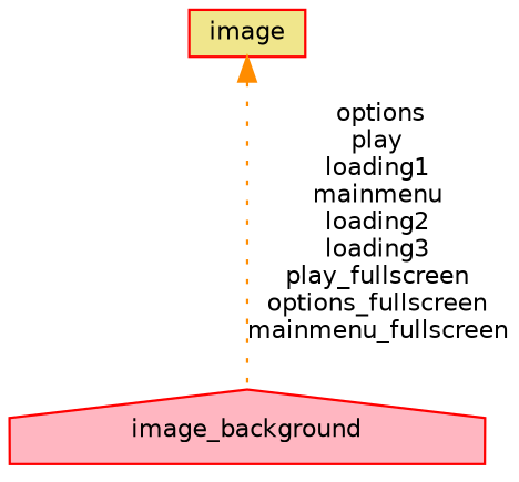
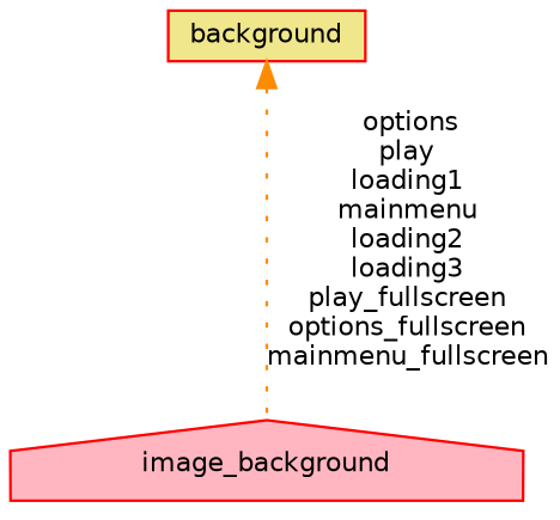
  digraph {
    node [color=red fontname=Helvetica fontsize=10 style=filled]
    n1 [fillcolor=lightpink fontcolor=black height=0.2 label=image_background shape=house width=0.4]
-   n2 [fillcolor=khaki height=0.2 label=image shape=box width=0.4]
+   n2 [fillcolor=khaki height=0.2 label=background shape=box width=0.4]
    n2 -> n1 [color=darkorange dir=back fontname=Helvetica fontsize=10 label=" options\nplay\nloading1\nmainmenu\nloading2\nloading3\nplay_fullscreen\noptions_fullscreen\nmainmenu_fullscreen" labelfontname=Helvetica labelfontsize=10 style=dotted]
  }
